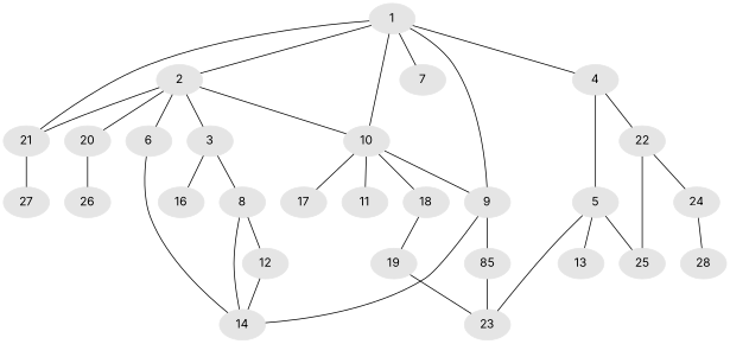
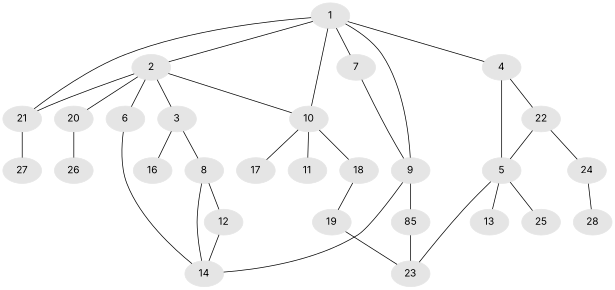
  graph {
    fontname=Inter
    node [color=gray90 fontname=Inter style=filled]
    edge [fontname=Inter weight=1.0]
    1
    2
    4
    9
    10
    21
    7
    3
    6
    20
    5
    22
    14
    n14 [label=85]
    11
    17
    18
    27
    8
    16
    26
    12
    13
    23
    25
    24
    19
    28
    1 -- 2
    1 -- 4
    1 -- 9
    1 -- 10
    1 -- 21
    1 -- 7
    2 -- 10
    2 -- 21
    2 -- 3
    2 -- 6
    2 -- 20
    4 -- 5
    4 -- 22
    9 -- 14
    9 -- n14
    10 -- 11
    10 -- 17
    10 -- 18
    21 -- 27
-   10 -- 9
+   7 -- 9
    3 -- 8
    3 -- 16
    6 -- 14
    20 -- 26 [weight=2.0]
    5 -- 13
    5 -- 23
    5 -- 25
-   22 -- 25 [weight=2.0]
+   22 -- 5 [weight=2.0]
    22 -- 24
    n14 -- 23
    18 -- 19
    8 -- 14
    8 -- 12
    12 -- 14
    24 -- 28
    19 -- 23
  }
